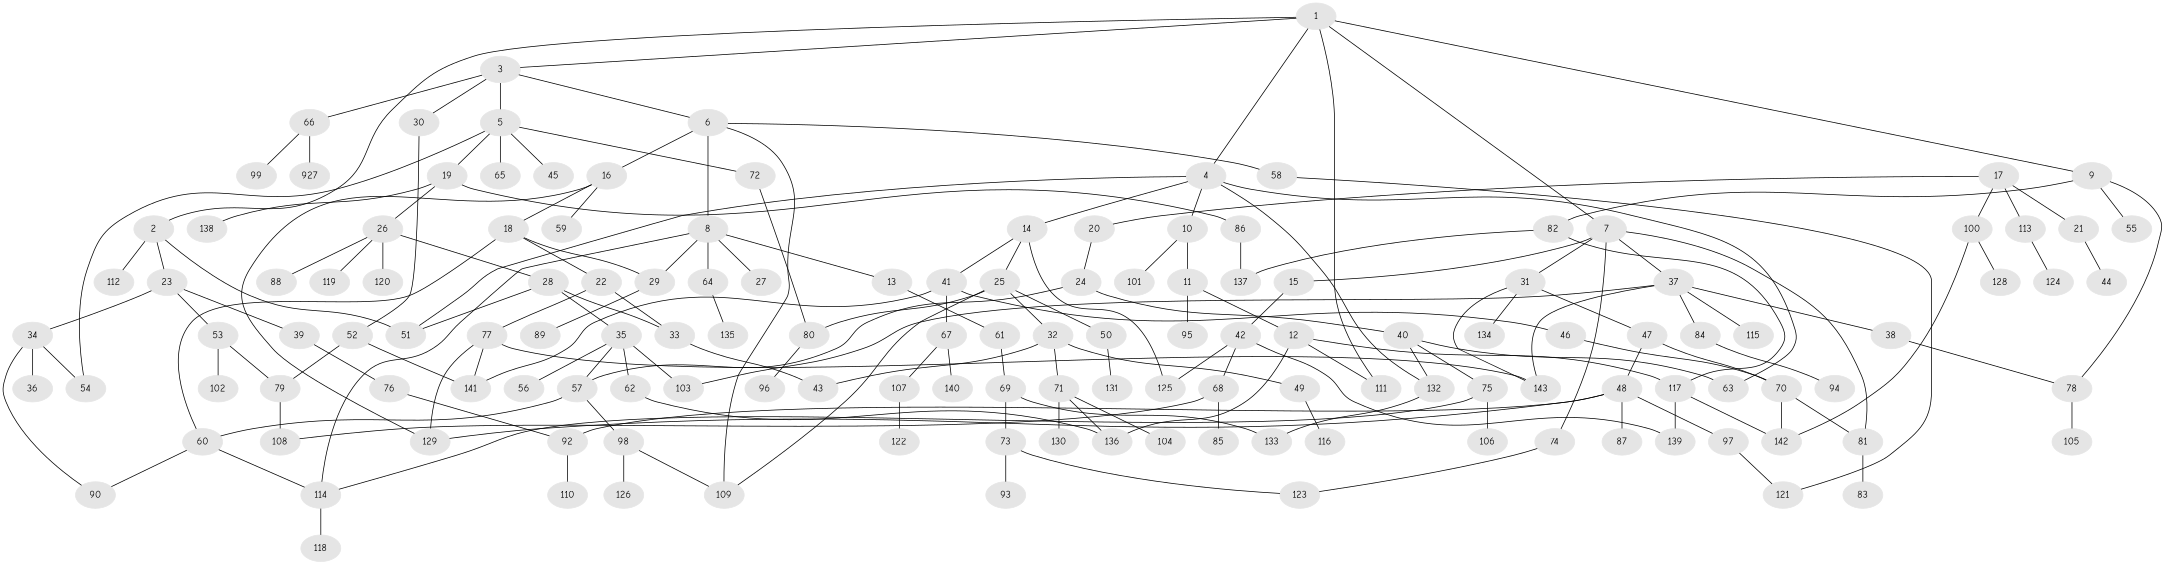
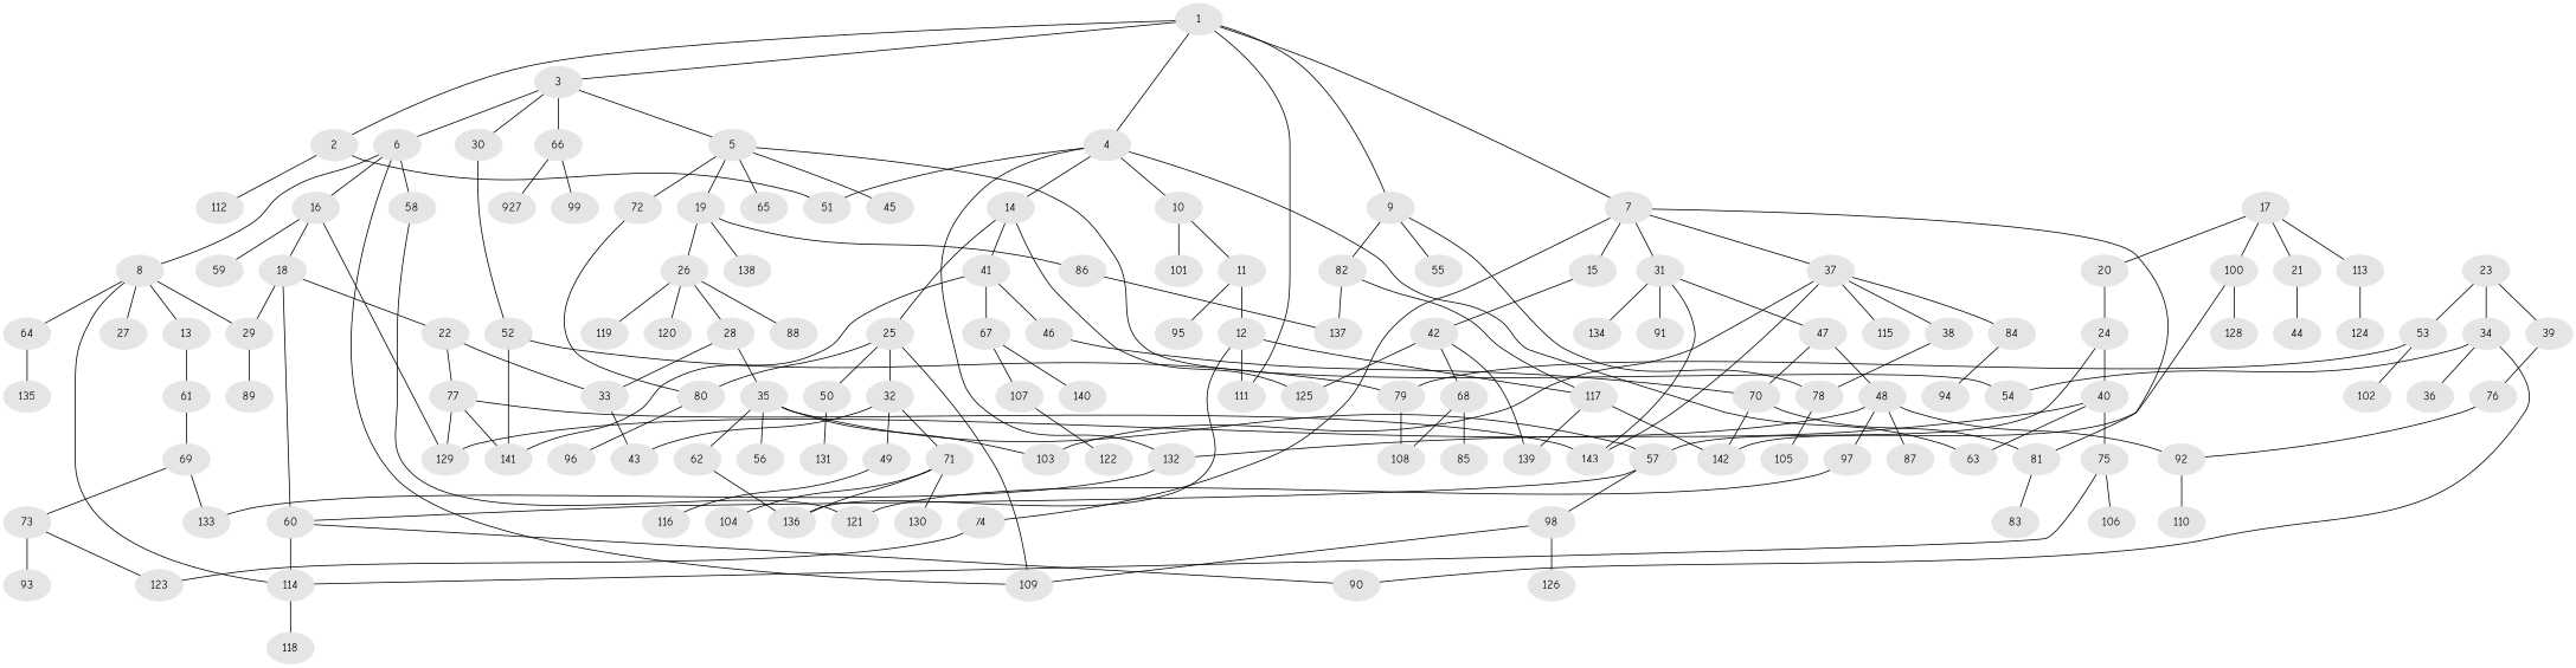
  graph {
    fontname="Comic Neue"
    node [color=gray90 fontname="Comic Neue" style=filled]
    edge [fontname="Comic Neue"]
    1
    2
    3
    4
    7
    9
    111
    23
    51
    112
    5
    6
    30
    66
    10
    14
    63
    132
    15
    31
    37
    74
    81
    55
    78
    82
    17
    20
    21
    100
    113
    34
    39
    53
    19
    45
    54
    65
    72
    8
    16
    58
    109
    52
    99
    n46 [label=927]
    11
    101
    25
    41
    125
    133
    26
    86
    138
    80
    13
    27
    29
    64
    114
    18
    59
    129
    121
    42
    47
+   91
    134
    143
    103
    38
    84
    115
    123
    83
    61
    89
    135
    118
    105
    117
    137
    12
    95
    136
    139
    142
    69
    32
    50
    46
    67
    141
    68
    22
    60
    24
    44
    128
    124
    33
    77
    90
    28
    88
    119
    120
    40
    57
    43
    36
    76
    79
    102
    75
    98
    49
    71
    131
    96
    35
    56
    62
    70
    48
    116
    104
    130
    94
    92
    106
    107
    140
    85
    108
    87
    97
    110
    126
    73
    122
    93
    1 -- 2
    1 -- 3
    1 -- 4
    1 -- 7
    1 -- 9
    1 -- 111
-   2 -- 23
    2 -- 51
    2 -- 112
    3 -- 5
    3 -- 6
    3 -- 30
    3 -- 66
    4 -- 51
    4 -- 10
    4 -- 14
    4 -- 63
    4 -- 132
    7 -- 15
    7 -- 31
    7 -- 37
    7 -- 74
    7 -- 81
    9 -- 55
    9 -- 78
    9 -- 82
    23 -- 34
    23 -- 39
    23 -- 53
    5 -- 19
    5 -- 45
    5 -- 54
    5 -- 65
    5 -- 72
    6 -- 8
    6 -- 16
    6 -- 58
    6 -- 109
    30 -- 52
    66 -- 99
    66 -- n46
    10 -- 11
    10 -- 101
    14 -- 25
    14 -- 41
    14 -- 125
    132 -- 133
    15 -- 42
    31 -- 47
+   31 -- 91
    31 -- 134
    31 -- 143
    37 -- 143
    37 -- 103
    37 -- 38
    37 -- 84
    37 -- 115
    74 -- 123
    81 -- 83
    78 -- 105
    82 -- 117
    82 -- 137
    17 -- 20
    17 -- 21
    17 -- 100
    17 -- 113
    20 -- 24
    21 -- 44
    100 -- 142
    100 -- 128
    113 -- 124
    34 -- 54
    34 -- 90
    34 -- 36
    39 -- 76
    53 -- 79
    53 -- 102
    19 -- 26
    19 -- 86
    19 -- 138
    72 -- 80
    8 -- 13
    8 -- 27
    8 -- 29
    8 -- 64
    8 -- 114
    16 -- 18
    16 -- 59
    16 -- 129
    58 -- 121
    52 -- 141
    52 -- 79
    11 -- 12
    11 -- 95
    25 -- 109
    25 -- 80
    25 -- 32
    25 -- 50
    41 -- 46
    41 -- 67
    41 -- 141
    26 -- 28
    26 -- 88
    26 -- 119
    26 -- 120
    86 -- 137
    80 -- 96
    13 -- 61
    29 -- 89
    64 -- 135
    114 -- 118
    18 -- 29
    18 -- 22
    18 -- 60
    42 -- 125
    42 -- 139
    42 -- 68
    47 -- 70
    47 -- 48
    38 -- 78
    84 -- 94
    61 -- 69
    117 -- 139
    117 -- 142
    12 -- 111
    12 -- 117
    12 -- 136
    69 -- 133
    69 -- 73
    32 -- 43
    32 -- 49
    32 -- 71
    50 -- 131
    46 -- 70
    67 -- 107
    67 -- 140
    68 -- 85
    68 -- 108
    22 -- 33
    22 -- 77
    60 -- 114
    60 -- 90
    24 -- 40
    24 -- 57
    33 -- 43
    77 -- 129
    77 -- 143
    77 -- 141
-   28 -- 51
    28 -- 33
    28 -- 35
    40 -- 63
    40 -- 132
    40 -- 75
    57 -- 60
    57 -- 98
    76 -- 92
    79 -- 108
    75 -- 114
    75 -- 106
    98 -- 109
    98 -- 126
    49 -- 116
    71 -- 136
    71 -- 104
    71 -- 130
    35 -- 103
    35 -- 57
    35 -- 56
    35 -- 62
    62 -- 136
    70 -- 81
    70 -- 142
    48 -- 129
    48 -- 92
    48 -- 87
    48 -- 97
    92 -- 110
    107 -- 122
    97 -- 121
    73 -- 123
    73 -- 93
  }
